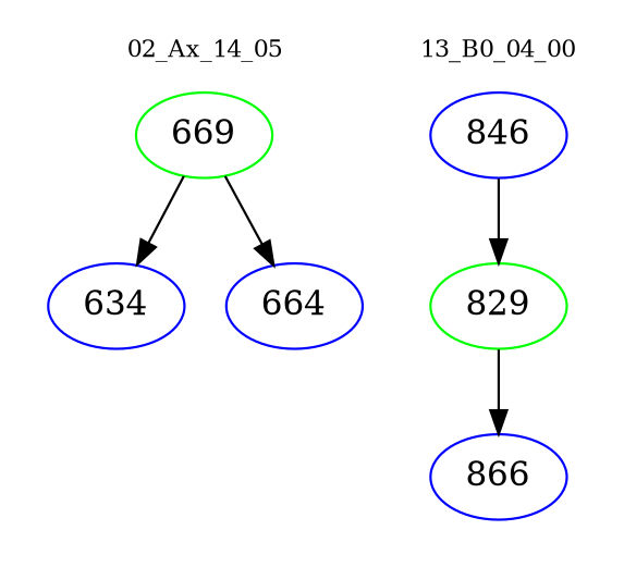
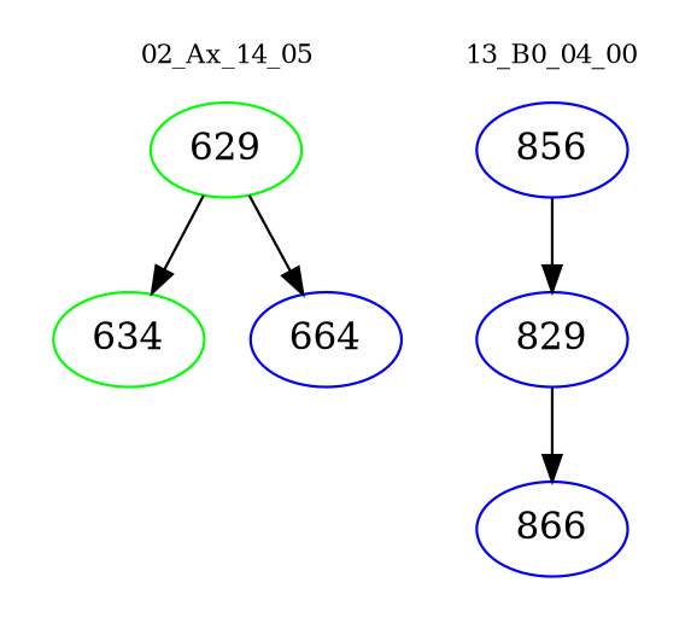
  digraph {
    node [color=blue]
    edge [color=black]
-   n1 [label=634]
-   n2 [color=green label=669]
+   n1 [color=green label=634]
+   n2 [color=green label=629]
    n3 [label=664]
-   n4 [label=846]
-   n5 [color=green label=829]
+   n4 [label=856]
+   n5 [label=829]
    n6 [label=866]
    subgraph cluster_1 {
      color=white
      fontsize=10
      label="02_Ax_14_05"
      n1
      n2
      n3
    }
    subgraph cluster_2 {
      color=white
      fontsize=10
      label="13_B0_04_00"
      n4
      n5
      n6
    }
    n2 -> n1
    n2 -> n3
    n4 -> n5
    n5 -> n6
  }
